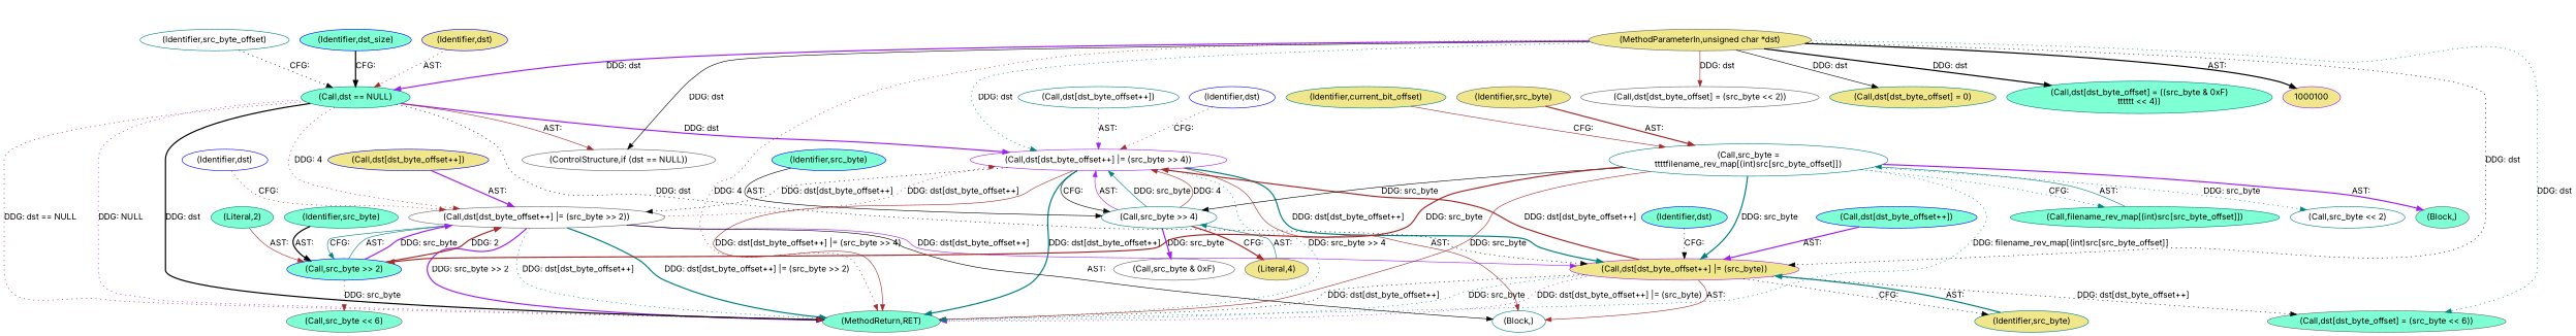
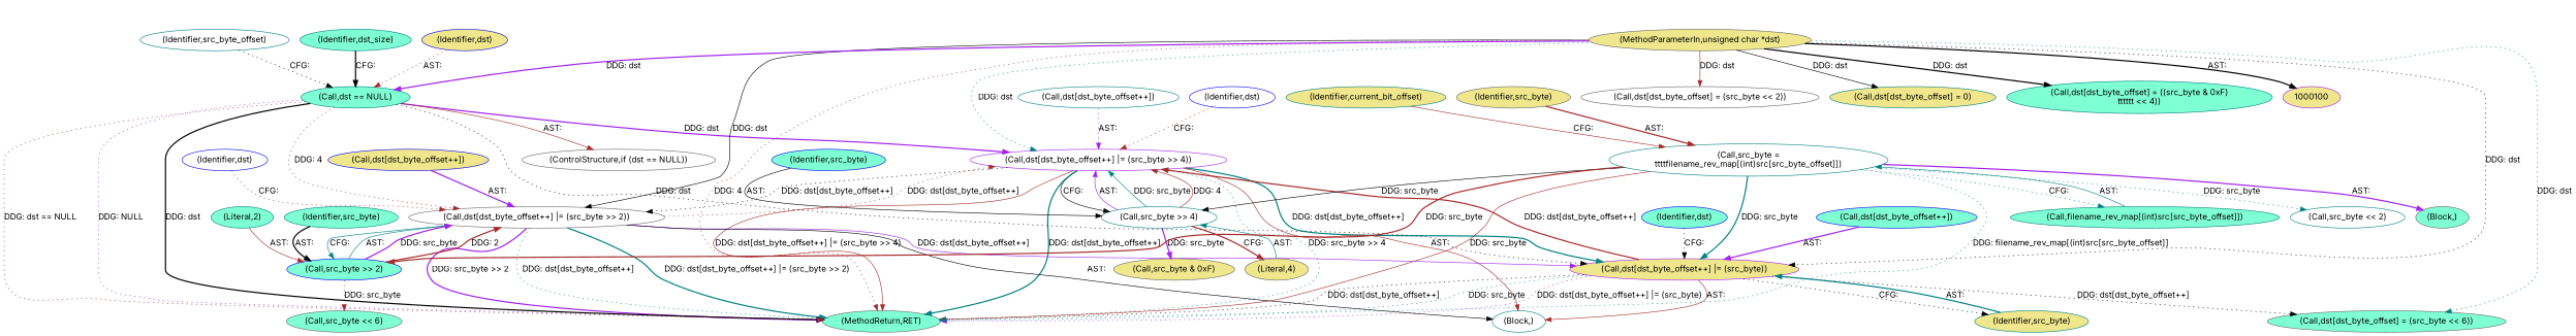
  digraph {
    fontname=Inter
    node [color=teal fillcolor=aquamarine fontname=Inter style=filled]
    edge [color=brown fontname=Inter style=dotted]
    n1 [color=purple fillcolor=white label="(Call,dst[dst_byte_offset++] |= (src_byte >> 4))"]
    n2 [color=purple fillcolor=khaki label="(Call,dst[dst_byte_offset++] |= (src_byte))"]
    n3 [color=gray40 fillcolor=white label="(Call,dst[dst_byte_offset++] |= (src_byte >> 2))"]
    n4 [fillcolor=white label="(Call,src_byte >> 4)"]
    n5 [color=gray40 label="(MethodReturn,RET)"]
    n6 [fillcolor=white label="(Block,)"]
    n7 [fillcolor=khaki label="(Identifier,src_byte)"]
    n8 [color=gray40 label="(Call,dst[dst_byte_offset] = (src_byte << 6))"]
    n9 [color=blue label="(Call,src_byte >> 2)"]
-   n10 [color=gray40 fillcolor=white label="(Call,src_byte & 0xF)"]
+   n10 [color=gray40 fillcolor=khaki label="(Call,src_byte & 0xF)"]
    n11 [color=gray40 fillcolor=khaki label="(Literal,4)"]
    n12 [label="(Call,dst == NULL)"]
    n13 [color=gray40 fillcolor=white label="(ControlStructure,if (dst == NULL))"]
    n14 [color=gray40 fillcolor=khaki label="(MethodParameterIn,unsigned char *dst)"]
    n15 [color=gray40 fillcolor=white label="(Call,dst[dst_byte_offset] = (src_byte << 2))"]
    n16 [fillcolor=khaki label="(Call,dst[dst_byte_offset] = 0)"]
    n17 [label="(Call,dst[dst_byte_offset] = ((src_byte & 0xF)\n\t\t\t\t\t\t << 4))"]
    1000100 [color=purple fillcolor=khaki]
    n19 [color=gray40 label="(Call,src_byte << 6)"]
    n20 [label="(Literal,2)"]
    n21 [fillcolor=white label="(Call,src_byte =\n\t\t\t\tfilename_rev_map[(int)src[src_byte_offset]])"]
    n22 [label="(Call,filename_rev_map[(int)src[src_byte_offset]])"]
    n23 [fillcolor=white label="(Call,src_byte << 2)"]
    n24 [color=gray40 label="(Block,)"]
    n25 [fillcolor=white label="(Call,dst[dst_byte_offset++])"]
-   n26 [color=blue label="(Identifier,dst_size)"]
+   n26 [label="(Identifier,dst_size)"]
    n27 [color=blue fillcolor=white label="(Identifier,dst)"]
    n28 [color=blue label="(Identifier,dst)"]
    n29 [color=blue fillcolor=khaki label="(Call,dst[dst_byte_offset++])"]
    n30 [color=blue label="(Call,dst[dst_byte_offset++])"]
    n31 [color=gray40 fillcolor=khaki label="(Identifier,src_byte)"]
    n32 [fillcolor=khaki label="(Identifier,current_bit_offset)"]
    n33 [label="(Identifier,src_byte)"]
    n34 [color=blue fillcolor=white label="(Identifier,dst)"]
    n35 [color=blue fillcolor=khaki label="(Identifier,dst)"]
    n36 [color=blue label="(Identifier,src_byte)"]
    n37 [fillcolor=white label="(Identifier,src_byte_offset)"]
    n1 -> n2 [color=teal label="DDG: dst[dst_byte_offset++]" style=bold]
    n1 -> n3 [color=black label="DDG: dst[dst_byte_offset++]"]
    n1 -> n4 [color=black label="CFG: " style=solid]
    n1 -> n5 [label="DDG: dst[dst_byte_offset++] |= (src_byte >> 4)" style=solid]
    n1 -> n5 [color=teal label="DDG: dst[dst_byte_offset++]" style=bold]
    n1 -> n5 [color=teal label="DDG: src_byte >> 4"]
    n1 -> n6 [label="AST: " style=solid]
    n2 -> n1 [label="DDG: dst[dst_byte_offset++]" style=bold]
    n2 -> n5 [color=black label="DDG: dst[dst_byte_offset++]"]
    n2 -> n5 [color=teal label="DDG: src_byte"]
    n2 -> n5 [color=purple label="DDG: dst[dst_byte_offset++] |= (src_byte)"]
    n2 -> n6 [label="AST: " style=solid]
    n2 -> n7 [color=black label="CFG: "]
    n2 -> n8 [color=black label="DDG: dst[dst_byte_offset++]"]
    n3 -> n1 [label="DDG: dst[dst_byte_offset++]"]
    n3 -> n2 [color=purple label="DDG: dst[dst_byte_offset++]" style=solid]
    n3 -> n5 [color=teal label="DDG: dst[dst_byte_offset++] |= (src_byte >> 2)" style=bold]
    n3 -> n5 [color=purple label="DDG: src_byte >> 2" style=bold]
    n3 -> n5 [color=teal label="DDG: dst[dst_byte_offset++]"]
    n3 -> n6 [color=black label="AST: " style=solid]
    n3 -> n9 [color=teal label="CFG: " style=solid]
    n4 -> n1 [color=purple label="AST: " style=solid]
    n4 -> n1 [color=teal label="DDG: src_byte" style=solid]
    n4 -> n1 [label="DDG: 4" style=solid]
    n4 -> n10 [color=purple label="DDG: src_byte" style=bold]
    n4 -> n11 [label="CFG: " style=bold]
    n7 -> n2 [color=teal label="AST: " style=bold]
    n9 -> n3 [color=teal label="AST: " style=solid]
    n9 -> n3 [color=purple label="DDG: src_byte" style=bold]
    n9 -> n3 [label="DDG: 2" style=bold]
    n9 -> n19 [label="DDG: src_byte"]
    n11 -> n4 [color=teal label="AST: " style=solid]
    n12 -> n1 [color=purple label="DDG: dst" style=bold]
    n12 -> n2 [color=black label="DDG: dst"]
    n12 -> n3 [label="DDG: 4"]
    n12 -> n5 [color=purple label="DDG: NULL"]
    n12 -> n5 [color=black label="DDG: dst" style=bold]
    n12 -> n5 [label="DDG: dst == NULL"]
    n12 -> n13 [label="AST: " style=solid]
    n14 -> n1 [color=teal label="DDG: dst"]
    n14 -> n2 [color=black label="DDG: dst"]
-   n14 -> n13 [color=black label="DDG: dst" style=solid]
+   n14 -> n3 [color=black label="DDG: dst" style=solid]
    n14 -> n5 [label="DDG: 4"]
    n14 -> n8 [color=teal label="DDG: dst"]
    n14 -> n12 [color=purple label="DDG: dst" style=bold]
    n14 -> n15 [label="DDG: dst" style=solid]
    n14 -> n16 [color=black label="DDG: dst" style=solid]
    n14 -> n17 [color=black label="DDG: dst" style=bold]
    n14 -> 1000100 [color=black label="AST: " style=bold]
    n20 -> n9 [label="AST: " style=solid]
    n21 -> n2 [color=teal label="DDG: src_byte" style=bold]
    n21 -> n4 [color=black label="DDG: src_byte" style=solid]
    n21 -> n5 [label="DDG: src_byte" style=solid]
    n21 -> n5 [color=teal label="DDG: filename_rev_map[(int)src[src_byte_offset]]"]
    n21 -> n9 [label="DDG: src_byte" style=bold]
    n21 -> n22 [color=teal label="CFG: "]
    n21 -> n23 [color=teal label="DDG: src_byte"]
    n21 -> n24 [color=purple label="AST: " style=bold]
    n22 -> n21 [color=teal label="AST: " style=solid]
    n25 -> n1 [color=purple label="AST: "]
    n26 -> n12 [color=black label="CFG: " style=bold]
    n27 -> n1 [label="CFG: "]
    n28 -> n2 [color=black label="CFG: "]
    n29 -> n3 [color=purple label="AST: " style=bold]
    n30 -> n2 [color=purple label="AST: " style=bold]
    n31 -> n21 [label="AST: " style=bold]
    n32 -> n21 [label="CFG: " style=solid]
    n33 -> n9 [color=black label="AST: " style=bold]
    n34 -> n3 [label="CFG: "]
    n35 -> n12 [label="AST: "]
    n36 -> n4 [color=black label="AST: " style=solid]
    n37 -> n12 [color=black label="CFG: "]
  }
